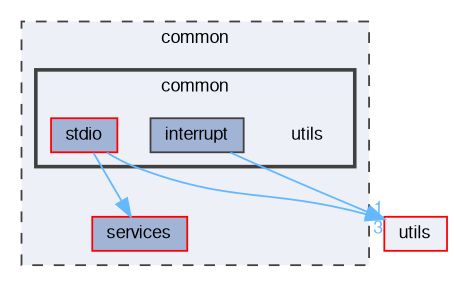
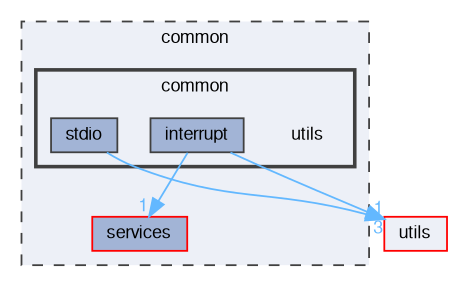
  digraph {
    compound=true
    node [fontname=FreeSans fontsize=10 shape=box color=grey25 fillcolor="#a2b4d6" style=filled]
    edge [color=steelblue1 fontcolor=steelblue1 fontname=FreeSans fontsize=10 headlabel=1 labeldistance=1.5 labelfontname=FreeSans labelfontsize=10]
    n1 [height=0.2 label=utils shape=plaintext width=0.4 color="" fillcolor="" style=""]
    n2 [height=0.2 label=interrupt width=0.4]
-   n3 [color=red height=0.2 label=stdio width=0.4]
+   n3 [height=0.2 label=stdio width=0.4]
    n4 [color=red height=0.2 label=services width=0.4]
    n5 [color=red fillcolor="#edf0f7" height=0.2 label=utils width=0.4]
    subgraph cluster_1 {
      bgcolor="#edf0f7"
      fontname=FreeSans
      fontsize=10
      label=common
      pencolor=grey25
      style="filled,dashed"
      n4
      subgraph cluster_2 {
        bgcolor="#edf0f7"
        fontname=FreeSans
        fontsize=10
        pencolor=grey25
        style="filled,bold"
        n1
        n2
        n3
      }
    }
    n2 -> n5
-   n3 -> n4
+   n2 -> n4
    n3 -> n5 [headlabel=3]
  }
